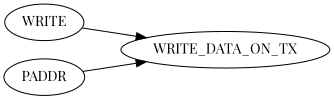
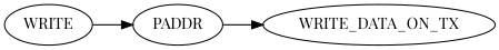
  strict digraph {
    fontname="Playfair Display"
    rankdir=LR
    node [complexity=4 fontname="Playfair Display" importance=0.0727425631126 rank=0.0181856407781]
    edge [fontname="Playfair Display"]
    n1 [label=WRITE]
    WRITE_DATA_ON_TX [complexity=0 importance=0.0399263820656 rank=0.0]
    PADDR
-   n1 -> WRITE_DATA_ON_TX
+   n1 -> PADDR
    PADDR -> WRITE_DATA_ON_TX
  }
